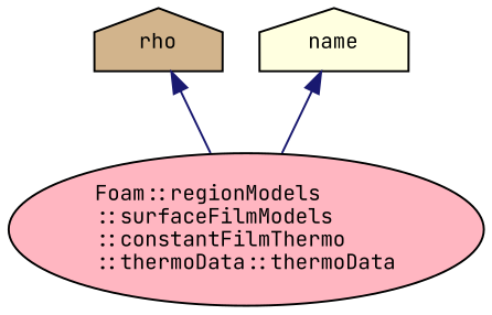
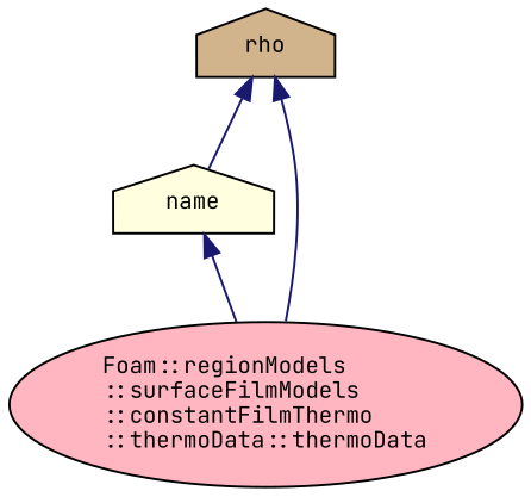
  digraph {
    rankdir=TB
    fontname="JetBrains Mono"
    node [color=black fontname="JetBrains Mono" fontsize=10 shape=house style=filled]
    edge [color=midnightblue dir=back fontname="JetBrains Mono" fontsize=10 labelfontname=FreeSans labelfontsize=10 style=solid]
    n1 [fillcolor=tan fontcolor=black height=0.2 label=rho width=0.4]
    n2 [height=0.2 label=name width=0.4 fillcolor=lightyellow]
    n3 [height=0.2 label="Foam::regionModels\l::surfaceFilmModels\l::constantFilmThermo\l::thermoData::thermoData" shape=ellipse width=0.4 fillcolor=lightpink]
+   n1 -> n2
    n1 -> n3
    n2 -> n3
  }
